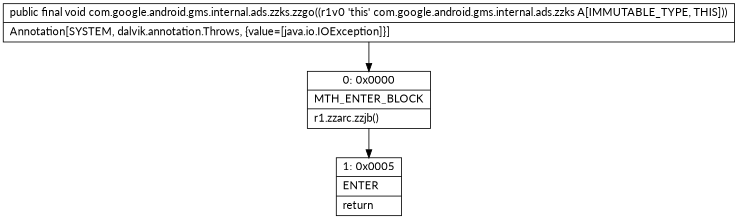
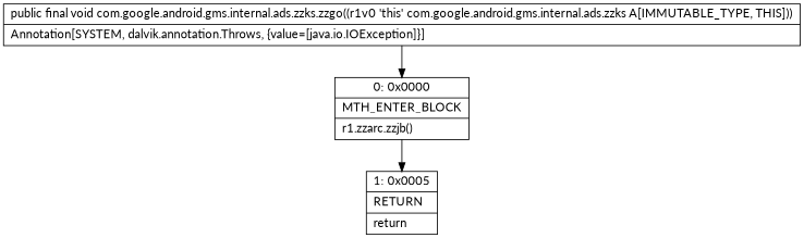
  digraph {
    fontname=Lato
    node [shape=record fontname=Lato]
    edge [fontname=Lato]
    n1 [label="{0\:\ 0x0000|MTH_ENTER_BLOCK\l|r1.zzarc.zzjb()\l}"]
-   n2 [label="{1\:\ 0x0005|ENTER\l|return\l}"]
+   n2 [label="{1\:\ 0x0005|RETURN\l|return\l}"]
    n3 [label="{public final void com.google.android.gms.internal.ads.zzks.zzgo((r1v0 'this' com.google.android.gms.internal.ads.zzks A[IMMUTABLE_TYPE, THIS]))  | Annotation[SYSTEM, dalvik.annotation.Throws, \{value=[java.io.IOException]\}]\l}"]
    n1 -> n2
    n3 -> n1
  }
